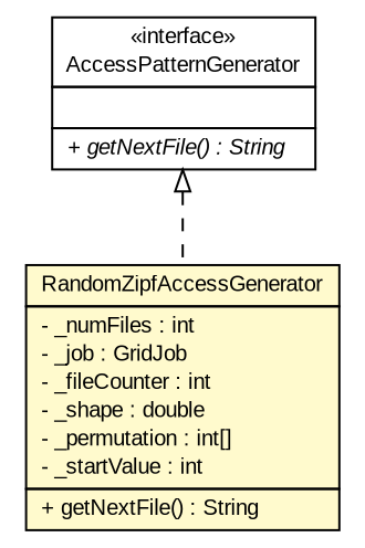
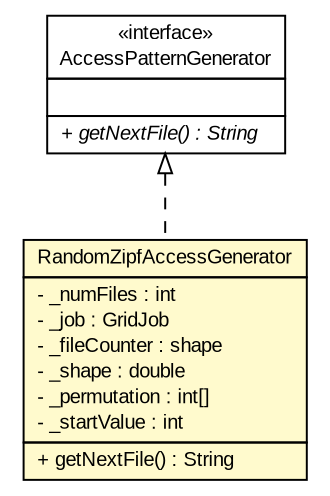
  digraph {
    nodesep=0.25
    ranksep=0.5
    node [fontcolor=black fontname=arial fontsize=10.0 shape=plaintext]
-   n1 [label=<<table title="org.edg.data.replication.optorsim.RandomZipfAccessGenerator" border="0" cellborder="1" cellspacing="0" cellpadding="2" port="p" bgcolor="lemonChiffon" href="./RandomZipfAccessGenerator.html"> 		<tr><td><table border="0" cellspacing="0" cellpadding="1"> <tr><td align="center" balign="center"> RandomZipfAccessGenerator </td></tr> 		</table></td></tr> 		<tr><td><table border="0" cellspacing="0" cellpadding="1"> <tr><td align="left" balign="left"> - _numFiles : int </td></tr> <tr><td align="left" balign="left"> - _job : GridJob </td></tr> <tr><td align="left" balign="left"> - _fileCounter : int </td></tr> <tr><td align="left" balign="left"> - _shape : double </td></tr> <tr><td align="left" balign="left"> - _permutation : int[] </td></tr> <tr><td align="left" balign="left"> - _startValue : int </td></tr> 		</table></td></tr> 		<tr><td><table border="0" cellspacing="0" cellpadding="1"> <tr><td align="left" balign="left"> + getNextFile() : String </td></tr> 		</table></td></tr> 		</table>>]
+   n1 [label=<<table title="org.edg.data.replication.optorsim.RandomZipfAccessGenerator" border="0" cellborder="1" cellspacing="0" cellpadding="2" port="p" bgcolor="lemonChiffon" href="./RandomZipfAccessGenerator.html"> 		<tr><td><table border="0" cellspacing="0" cellpadding="1"> <tr><td align="center" balign="center"> RandomZipfAccessGenerator </td></tr> 		</table></td></tr> 		<tr><td><table border="0" cellspacing="0" cellpadding="1"> <tr><td align="left" balign="left"> - _numFiles : int </td></tr> <tr><td align="left" balign="left"> - _job : GridJob </td></tr> <tr><td align="left" balign="left"> - _fileCounter : shape </td></tr> <tr><td align="left" balign="left"> - _shape : double </td></tr> <tr><td align="left" balign="left"> - _permutation : int[] </td></tr> <tr><td align="left" balign="left"> - _startValue : int </td></tr> 		</table></td></tr> 		<tr><td><table border="0" cellspacing="0" cellpadding="1"> <tr><td align="left" balign="left"> + getNextFile() : String </td></tr> 		</table></td></tr> 		</table>>]
    n2 [label=<<table title="org.edg.data.replication.optorsim.AccessPatternGenerator" border="0" cellborder="1" cellspacing="0" cellpadding="2" port="p" href="./AccessPatternGenerator.html"> 		<tr><td><table border="0" cellspacing="0" cellpadding="1"> <tr><td align="center" balign="center"> &#171;interface&#187; </td></tr> <tr><td align="center" balign="center"> AccessPatternGenerator </td></tr> 		</table></td></tr> 		<tr><td><table border="0" cellspacing="0" cellpadding="1"> <tr><td align="left" balign="left">  </td></tr> 		</table></td></tr> 		<tr><td><table border="0" cellspacing="0" cellpadding="1"> <tr><td align="left" balign="left"><font face="arial italic" point-size="10.0"> + getNextFile() : String </font></td></tr> 		</table></td></tr> 		</table>>]
    n2 -> n1 [arrowtail=empty dir=back fontname=arial fontsize=10 headport=p labelfontname=arial labelfontsize=10 style=dashed tailport=p]
  }
